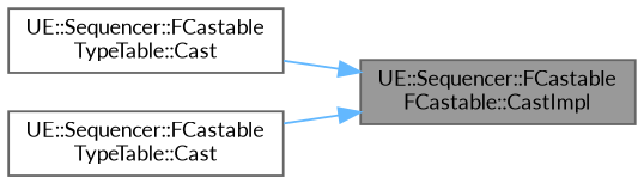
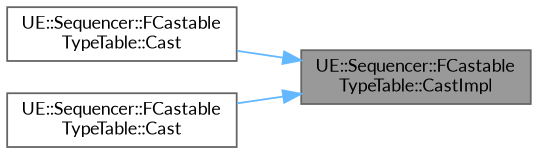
  digraph {
    rankdir=RL
    fontname=Lato
    node [color=grey40 fillcolor=white fontname=Lato fontsize=10 shape=box style=filled]
    edge [color=steelblue1 dir=back fontname=Lato fontsize=10 labelfontname=Helvetica labelfontsize=10 style=solid]
-   n1 [color=gray40 fillcolor=grey60 fontcolor=black height=0.2 label="UE::Sequencer::FCastable\lFCastable::CastImpl" width=0.4]
+   n1 [color=gray40 fillcolor=grey60 fontcolor=black height=0.2 label="UE::Sequencer::FCastable\lTypeTable::CastImpl" width=0.4]
    n2 [height=0.2 label="UE::Sequencer::FCastable\lTypeTable::Cast" width=0.4]
    n3 [height=0.2 label="UE::Sequencer::FCastable\lTypeTable::Cast" width=0.4]
    n1 -> n2
    n1 -> n3
  }
